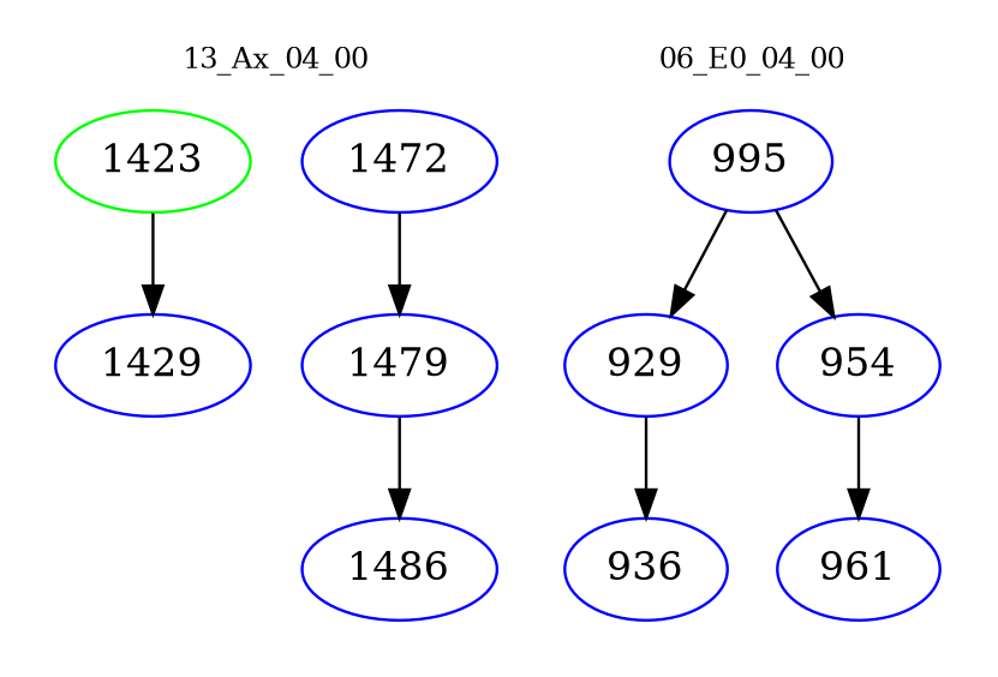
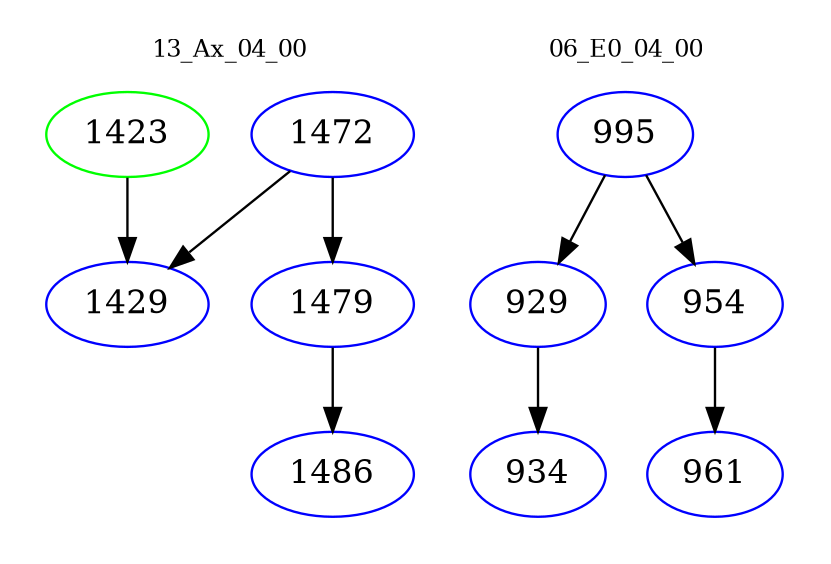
  digraph {
    node [color=blue]
    edge [color=black]
    n1 [label=1472]
    n2 [label=1429]
    n3 [label=1479]
    n4 [color=green label=1423]
    n5 [label=1486]
    n6 [label=995]
    n7 [label=929]
    n8 [label=954]
-   n9 [label=936]
+   n9 [label=934]
    n10 [label=961]
    subgraph cluster_1 {
      color=white
      fontsize=10
      label="13_Ax_04_00"
      n1
      n2
      n3
      n4
      n5
    }
    subgraph cluster_2 {
      color=white
      fontsize=10
      label="06_E0_04_00"
      n6
      n7
      n8
      n9
      n10
    }
+   n1 -> n2
    n1 -> n3
    n3 -> n5
    n4 -> n2
    n6 -> n7
    n6 -> n8
    n7 -> n9
    n8 -> n10
  }
